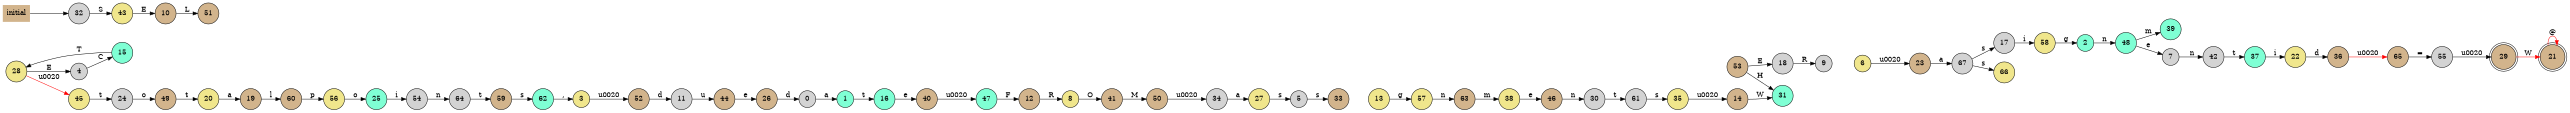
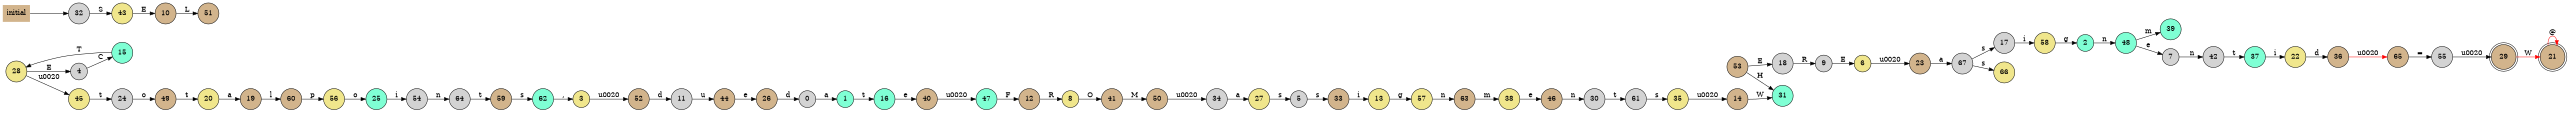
  digraph {
    rankdir=LR
    node [fillcolor=tan shape=circle style=filled]
    0 [fillcolor=lightgrey]
    1 [fillcolor=aquamarine]
    16 [fillcolor=aquamarine]
    40
    47 [fillcolor=aquamarine]
    2 [fillcolor=aquamarine]
    48 [fillcolor=aquamarine]
    39 [fillcolor=aquamarine]
    7 [fillcolor=lightgrey]
    3 [fillcolor=khaki]
    52
    11 [fillcolor=lightgrey]
    44
    4 [fillcolor=lightgrey]
    15 [fillcolor=aquamarine]
    28 [fillcolor=khaki]
    45 [fillcolor=khaki]
    5 [fillcolor=lightgrey]
    33
    13 [fillcolor=khaki]
    57 [fillcolor=khaki]
    6 [fillcolor=khaki]
    23
    67 [fillcolor=lightgrey]
    17 [fillcolor=lightgrey]
    66 [fillcolor=khaki]
    42 [fillcolor=lightgrey]
    37 [fillcolor=aquamarine]
    22 [fillcolor=khaki]
    8 [fillcolor=khaki]
    41
    50
    34 [fillcolor=lightgrey]
    9 [fillcolor=lightgrey]
    10
    51
    26
    12
    63
    38 [fillcolor=khaki]
    31 [fillcolor=aquamarine]
    14
    53
    18 [fillcolor=lightgrey]
    24 [fillcolor=lightgrey]
    58 [fillcolor=khaki]
    19
    60
    56 [fillcolor=khaki]
    25 [fillcolor=aquamarine]
    20 [fillcolor=khaki]
    21 [shape=doublecircle]
    36
    65
    55 [fillcolor=lightgrey]
    49
    54 [fillcolor=lightgrey]
    64 [fillcolor=lightgrey]
    59
    27 [fillcolor=khaki]
    29 [shape=doublecircle]
    30 [fillcolor=lightgrey]
    61 [fillcolor=lightgrey]
    35 [fillcolor=khaki]
    32 [fillcolor=lightgrey]
    43 [fillcolor=khaki]
    initial [shape=plaintext]
    46
    62 [fillcolor=aquamarine]
    0 -> 1 [label=a]
    1 -> 16 [label=t]
    16 -> 40 [label=e]
    40 -> 47 [label="\u0020"]
    47 -> 12 [label=F]
    2 -> 48 [label=n]
    48 -> 39 [label=m]
    48 -> 7 [label=e]
    7 -> 42 [label=n]
    3 -> 52 [label="\u0020"]
    52 -> 11 [label=d]
    11 -> 44 [label=u]
    44 -> 26 [label=e]
    4 -> 15 [label=C]
    15 -> 28 [label=T]
    28 -> 4 [label=E]
-   28 -> 45 [label="\u0020" color=red]
+   28 -> 45 [label="\u0020"]
    45 -> 24 [label=t]
    5 -> 33 [label=s]
+   33 -> 13 [label=i]
    13 -> 57 [label=g]
    57 -> 63 [label=n]
    6 -> 23 [label="\u0020"]
    23 -> 67 [label=a]
    67 -> 17 [label=s]
    67 -> 66 [label=s]
    17 -> 58 [label=i]
    42 -> 37 [label=t]
    37 -> 22 [label=i]
    22 -> 36 [label=d]
    8 -> 41 [label=O]
    41 -> 50 [label=M]
    50 -> 34 [label="\u0020"]
    34 -> 27 [label=a]
+   9 -> 6 [label=E]
    10 -> 51 [label=L]
    26 -> 0 [label=d]
    12 -> 8 [label=R]
    63 -> 38 [label=m]
    38 -> 46 [label=e]
    14 -> 31 [label=W]
    53 -> 31 [label=H]
    53 -> 18 [label=E]
    18 -> 9 [label=R]
    24 -> 49 [label=o]
    58 -> 2 [label=g]
    19 -> 60 [label=l]
    60 -> 56 [label=p]
    56 -> 25 [label=o]
    25 -> 54 [label=i]
    20 -> 19 [label=a]
    21 -> 21 [color=red label="@"]
    36 -> 65 [color=red label="\u0020"]
    65 -> 55 [label="="]
    55 -> 29 [label="\u0020"]
    49 -> 20 [label=t]
    54 -> 64 [label=n]
    64 -> 59 [label=t]
    59 -> 62 [label=s]
    27 -> 5 [label=s]
    29 -> 21 [color=red label=W]
    30 -> 61 [label=t]
    61 -> 35 [label=s]
    35 -> 14 [label="\u0020"]
    32 -> 43 [label=S]
    43 -> 10 [label=E]
    initial -> 32
    46 -> 30 [label=n]
    62 -> 3 [label=","]
  }
